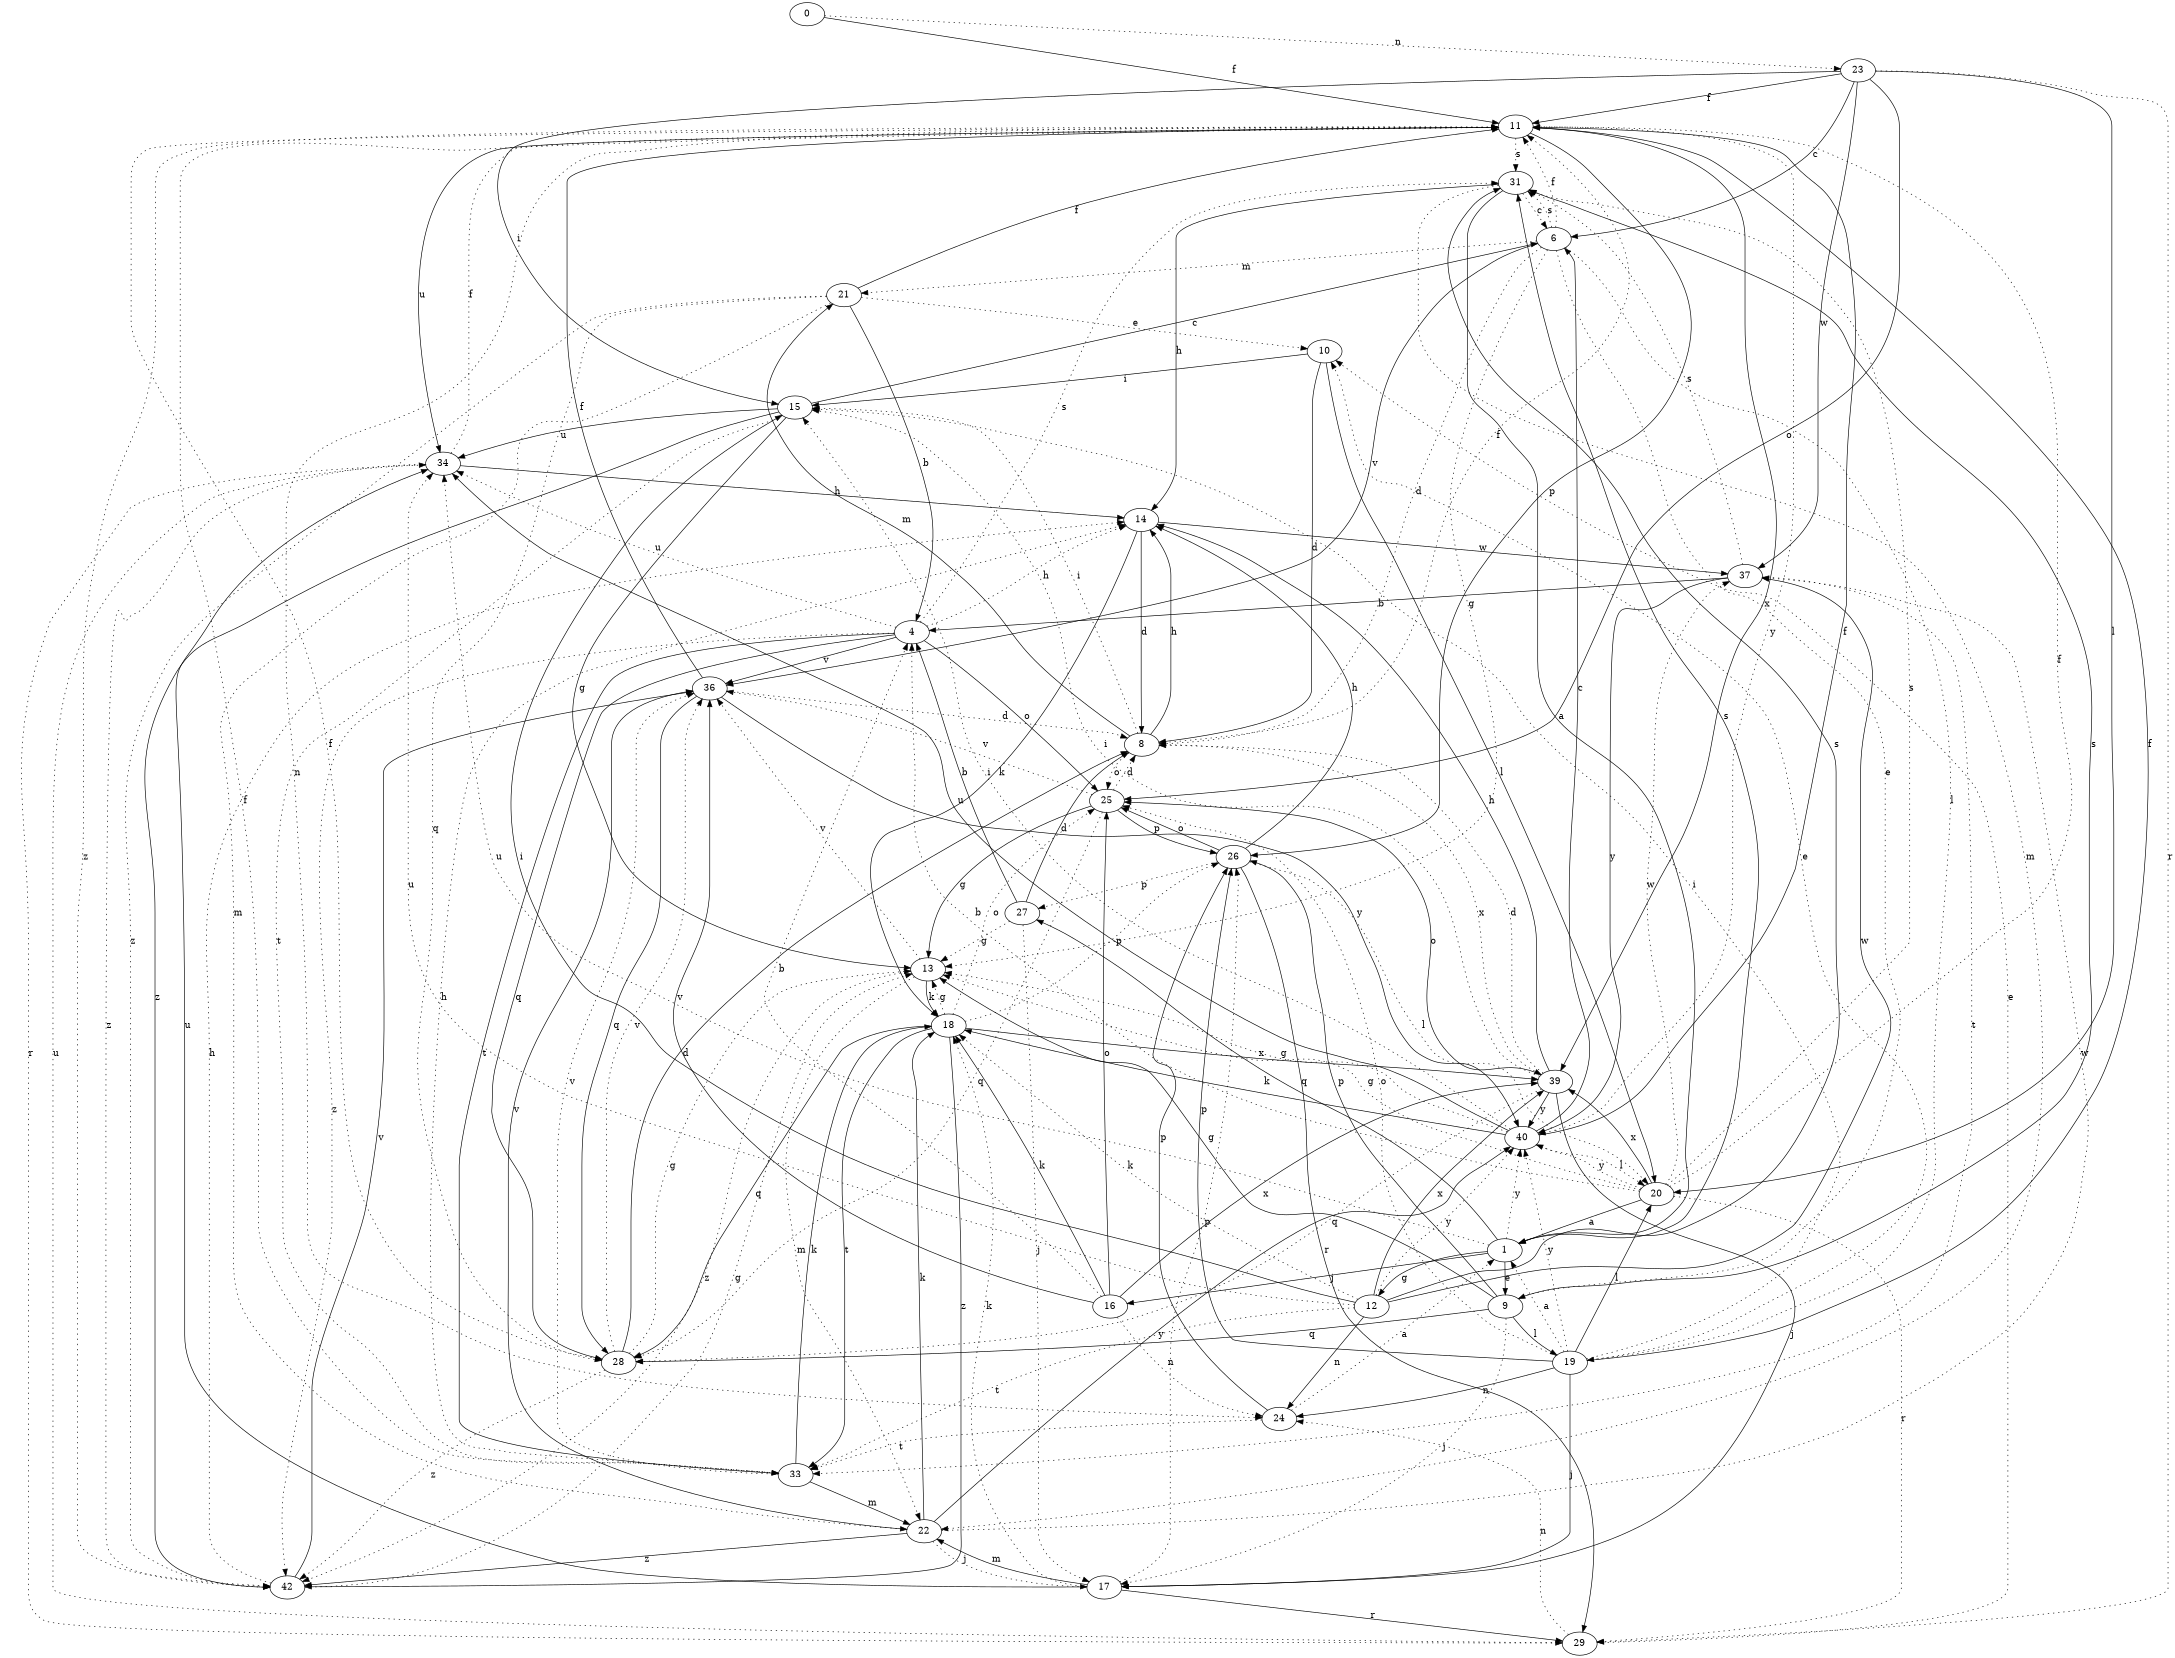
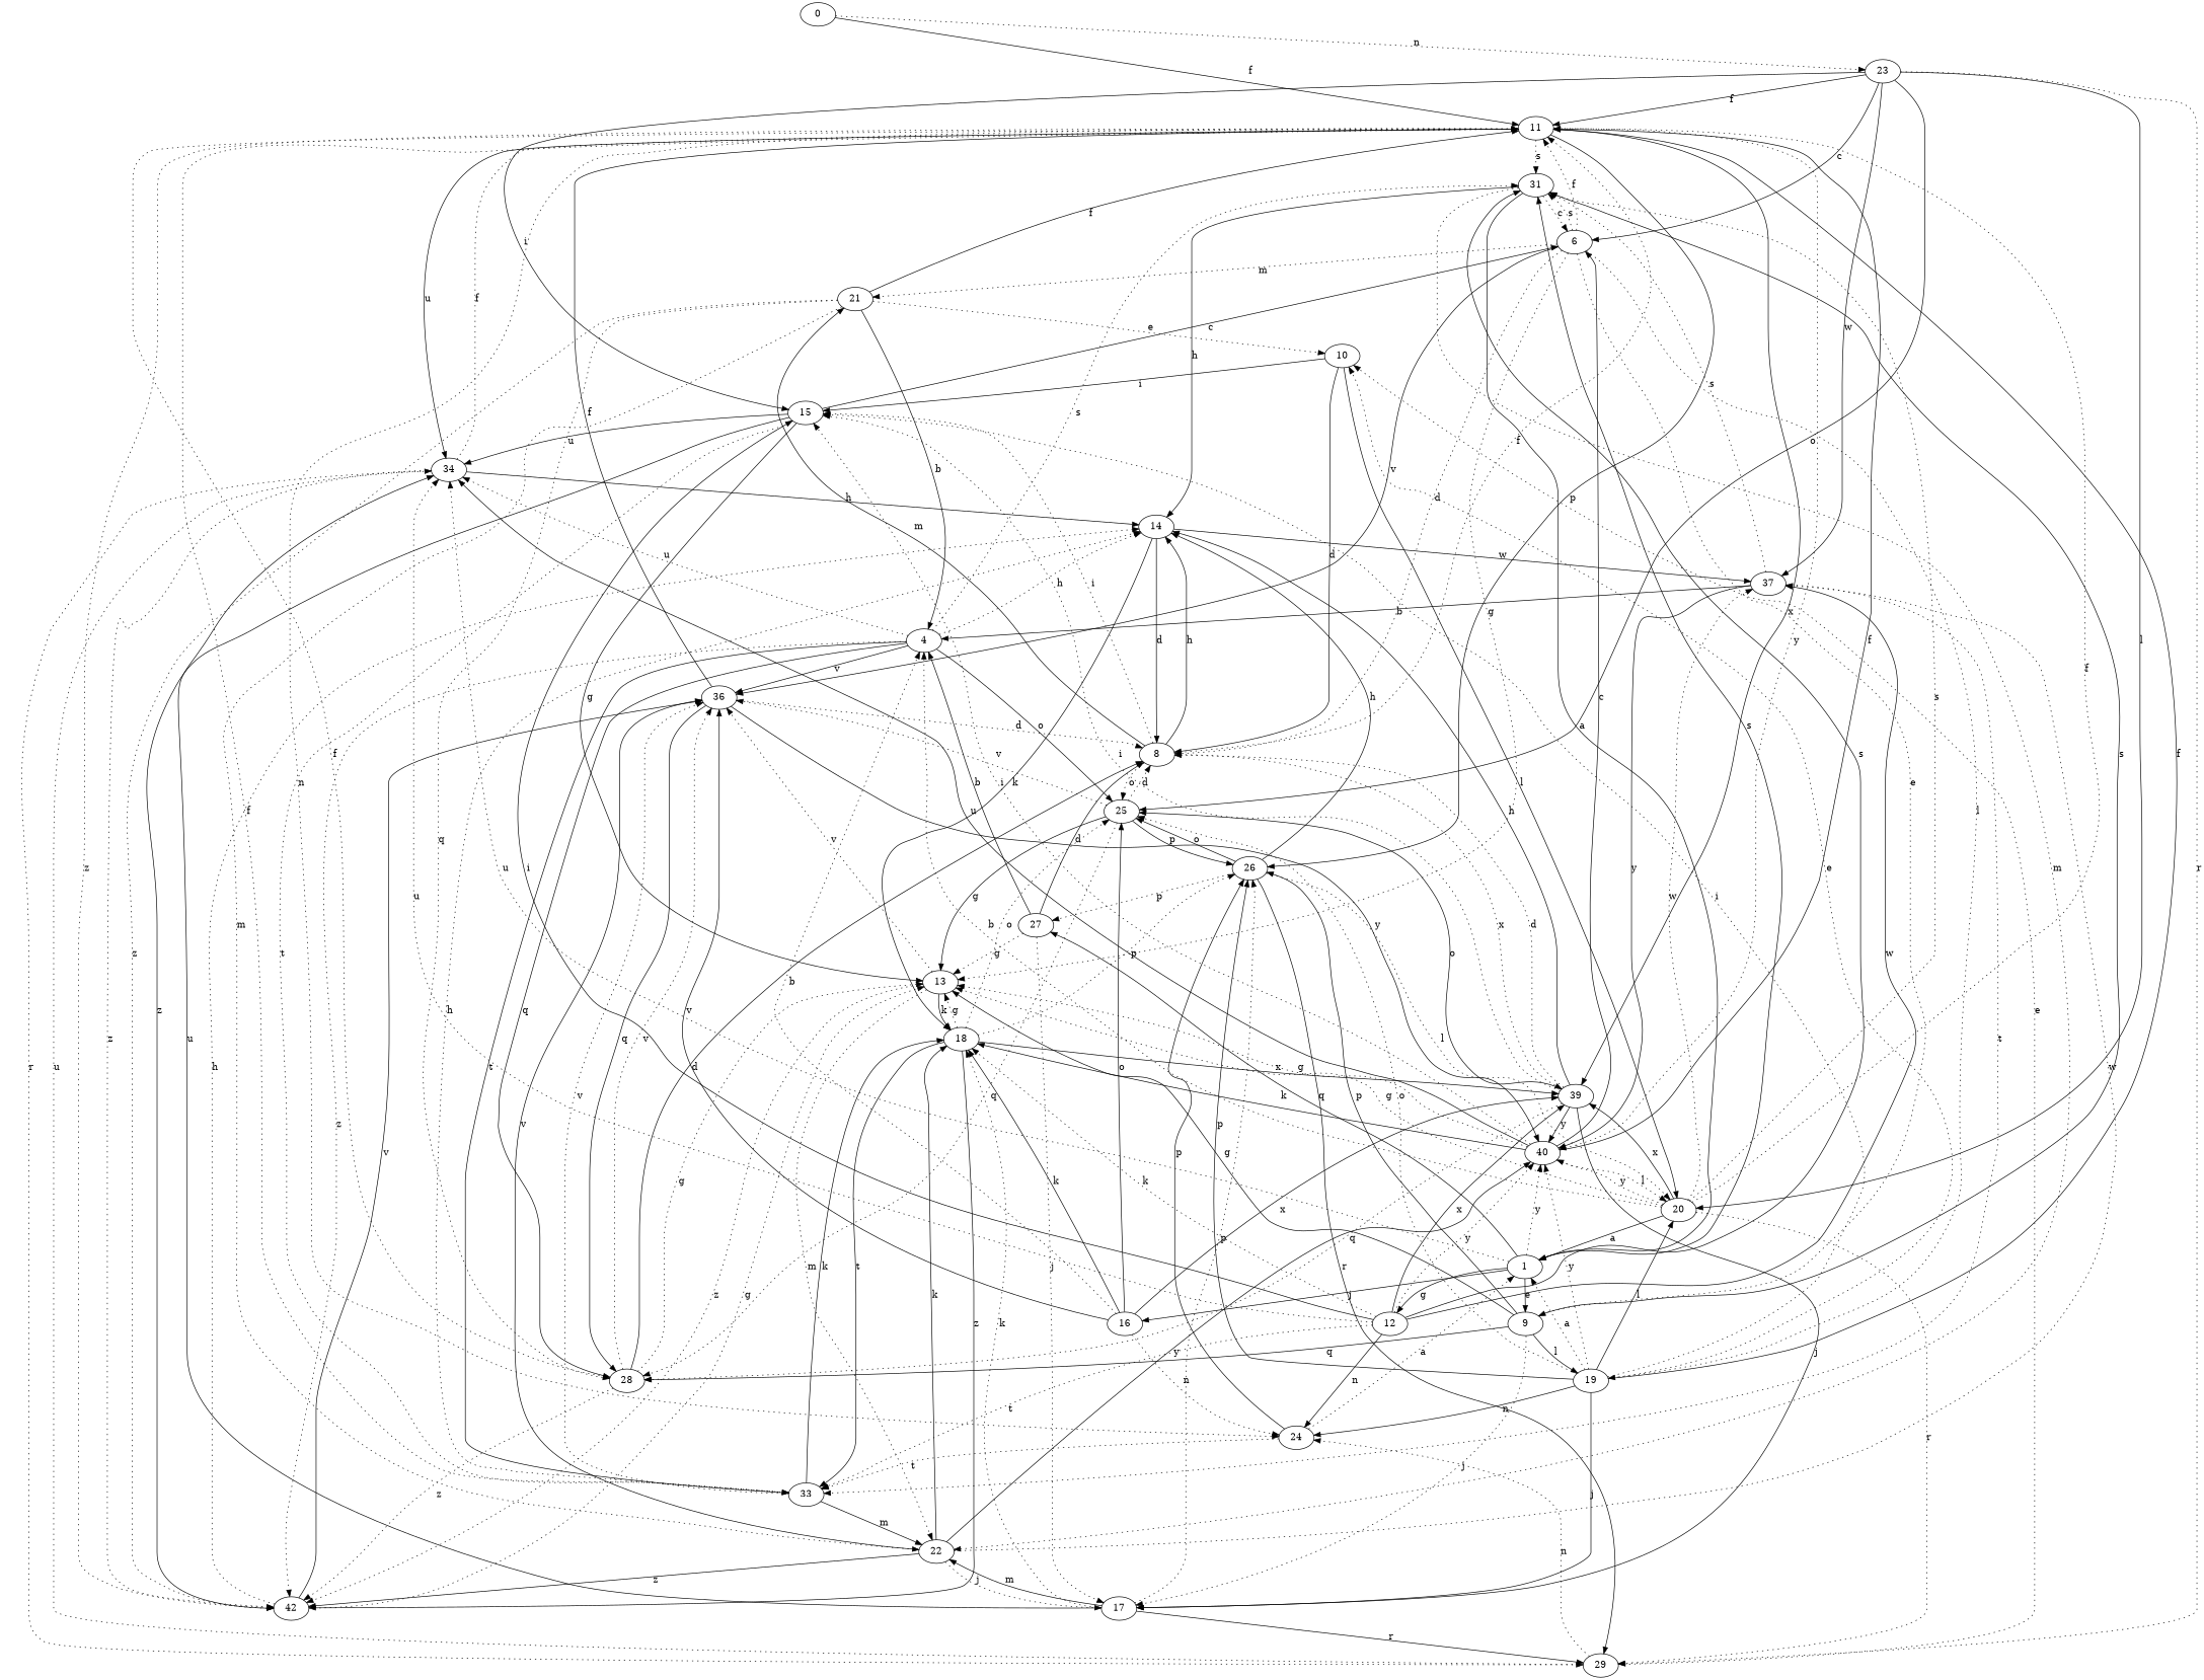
  strict digraph {
    edge [style=solid]
    0
    11
    23
    31
    34
    40
    39
    42
    26
    24
    25
    6
    15
    20
    37
    29
    1
    9
    12
    16
    27
    28
    13
    19
    17
    33
    18
    4
    36
    8
    14
    22
    21
    10
    0 -> 11 [label=f]
    0 -> 23 [label=n style=dotted]
    11 -> 31 [label=s style=dotted]
    11 -> 34 [label=u]
    11 -> 40 [label=y style=dotted]
    11 -> 39 [label=x]
    11 -> 42 [label=z style=dotted]
    11 -> 26 [label=p]
    11 -> 24 [label=n style=dotted]
    23 -> 11 [label=f]
    23 -> 25 [label=o]
    23 -> 6 [label=c]
    23 -> 15 [label=i]
    23 -> 20 [label=l]
    23 -> 37 [label=w]
    23 -> 29 [label=r style=dotted]
    31 -> 6 [label=c style=dotted]
    31 -> 1 [label=a]
    31 -> 14 [label=h]
    31 -> 22 [label=m style=dotted]
    34 -> 11 [label=f style=dotted]
    34 -> 42 [label=z style=dotted]
    34 -> 29 [label=r style=dotted]
    34 -> 14 [label=h]
    40 -> 11 [label=f]
    40 -> 34 [label=u]
    40 -> 6 [label=c]
    40 -> 15 [label=i style=dotted]
    40 -> 20 [label=l style=dotted]
    40 -> 13 [label=g style=dotted]
    40 -> 18 [label=k]
    39 -> 40 [label=y]
    39 -> 25 [label=o]
    39 -> 15 [label=i style=dotted]
    39 -> 28 [label=q style=dotted]
    39 -> 17 [label=j]
    39 -> 8 [label=d style=dotted]
    39 -> 14 [label=h]
    42 -> 13 [label=g style=dotted]
    42 -> 36 [label=v]
    42 -> 14 [label=h style=dotted]
    26 -> 25 [label=o]
    26 -> 20 [label=l style=dotted]
    26 -> 29 [label=r]
    26 -> 27 [label=p style=dotted]
    26 -> 14 [label=h]
    24 -> 26 [label=p]
    24 -> 1 [label=a style=dotted]
    24 -> 33 [label=t style=dotted]
    25 -> 26 [label=p]
    25 -> 28 [label=q style=dotted]
    25 -> 13 [label=g]
    25 -> 36 [label=v style=dotted]
    25 -> 8 [label=d style=dotted]
    6 -> 11 [label=f style=dotted]
    6 -> 31 [label=s style=dotted]
    6 -> 9 [label=e style=dotted]
    6 -> 13 [label=g style=dotted]
    6 -> 19 [label=l style=dotted]
    6 -> 36 [label=v]
    6 -> 8 [label=d style=dotted]
    6 -> 21 [label=m style=dotted]
    15 -> 34 [label=u]
    15 -> 42 [label=z]
    15 -> 6 [label=c]
    15 -> 13 [label=g]
    15 -> 33 [label=t style=dotted]
    20 -> 11 [label=f style=dotted]
    20 -> 31 [label=s style=dotted]
    20 -> 40 [label=y style=dotted]
    20 -> 39 [label=x]
    20 -> 37 [label=w style=dotted]
    20 -> 29 [label=r style=dotted]
    20 -> 1 [label=a]
    20 -> 13 [label=g style=dotted]
    20 -> 4 [label=b style=dotted]
    37 -> 31 [label=s style=dotted]
    37 -> 40 [label=y]
    37 -> 33 [label=t style=dotted]
    37 -> 4 [label=b]
    29 -> 34 [label=u style=dotted]
    29 -> 24 [label=n style=dotted]
    29 -> 10 [label=e style=dotted]
    1 -> 31 [label=s]
    1 -> 34 [label=u style=dotted]
    1 -> 40 [label=y style=dotted]
    1 -> 9 [label=e]
    1 -> 12 [label=g]
    1 -> 16 [label=j]
    1 -> 27 [label=q]
    9 -> 31 [label=s]
    9 -> 26 [label=p]
    9 -> 28 [label=q]
    9 -> 13 [label=g]
    9 -> 19 [label=l]
    9 -> 17 [label=j style=dotted]
    12 -> 31 [label=s]
    12 -> 34 [label=u style=dotted]
    12 -> 40 [label=y style=dotted]
    12 -> 39 [label=x]
    12 -> 24 [label=n]
    12 -> 15 [label=i]
    12 -> 37 [label=w]
    12 -> 33 [label=t style=dotted]
    12 -> 18 [label=k style=dotted]
    16 -> 39 [label=x]
    16 -> 24 [label=n style=dotted]
    16 -> 25 [label=o]
    16 -> 18 [label=k]
    16 -> 4 [label=b style=dotted]
    16 -> 36 [label=v]
    27 -> 13 [label=g style=dotted]
    27 -> 17 [label=j style=dotted]
    27 -> 4 [label=b]
    27 -> 8 [label=d]
    28 -> 11 [label=f style=dotted]
    28 -> 42 [label=z style=dotted]
    28 -> 13 [label=g style=dotted]
    28 -> 36 [label=v style=dotted]
    28 -> 8 [label=d]
    13 -> 42 [label=z style=dotted]
    13 -> 18 [label=k]
    13 -> 36 [label=v style=dotted]
    13 -> 22 [label=m style=dotted]
    19 -> 11 [label=f]
    19 -> 40 [label=y style=dotted]
    19 -> 26 [label=p]
    19 -> 24 [label=n]
    19 -> 25 [label=o style=dotted]
    19 -> 15 [label=i style=dotted]
    19 -> 20 [label=l]
    19 -> 1 [label=a style=dotted]
    19 -> 17 [label=j]
    19 -> 10 [label=e style=dotted]
    17 -> 34 [label=u]
    17 -> 26 [label=p style=dotted]
    17 -> 29 [label=r]
    17 -> 18 [label=k style=dotted]
    17 -> 22 [label=m]
    33 -> 11 [label=f style=dotted]
    33 -> 18 [label=k]
    33 -> 36 [label=v style=dotted]
    33 -> 14 [label=h style=dotted]
    33 -> 22 [label=m]
    18 -> 39 [label=x]
    18 -> 42 [label=z]
    18 -> 26 [label=p style=dotted]
    18 -> 25 [label=o style=dotted]
-   18 -> 28 [label=q]
    18 -> 13 [label=g style=dotted]
    18 -> 33 [label=t]
    4 -> 31 [label=s style=dotted]
    4 -> 34 [label=u style=dotted]
    4 -> 42 [label=z style=dotted]
    4 -> 25 [label=o]
    4 -> 28 [label=q]
    4 -> 33 [label=t]
    4 -> 36 [label=v]
    4 -> 14 [label=h style=dotted]
    36 -> 11 [label=f]
    36 -> 40 [label=y]
    36 -> 28 [label=q]
    36 -> 8 [label=d style=dotted]
    8 -> 11 [label=f style=dotted]
    8 -> 39 [label=x style=dotted]
    8 -> 25 [label=o style=dotted]
    8 -> 15 [label=i style=dotted]
    8 -> 14 [label=h]
    8 -> 21 [label=m]
    14 -> 37 [label=w]
    14 -> 18 [label=k]
    14 -> 8 [label=d]
    22 -> 40 [label=y]
    22 -> 42 [label=z]
    22 -> 37 [label=w style=dotted]
    22 -> 17 [label=j style=dotted]
    22 -> 18 [label=k]
    22 -> 36 [label=v]
    21 -> 11 [label=f]
    21 -> 42 [label=z style=dotted]
    21 -> 28 [label=q style=dotted]
    21 -> 4 [label=b]
    21 -> 22 [label=m style=dotted]
    21 -> 10 [label=e style=dotted]
    10 -> 15 [label=i]
    10 -> 20 [label=l]
    10 -> 8 [label=d]
  }
